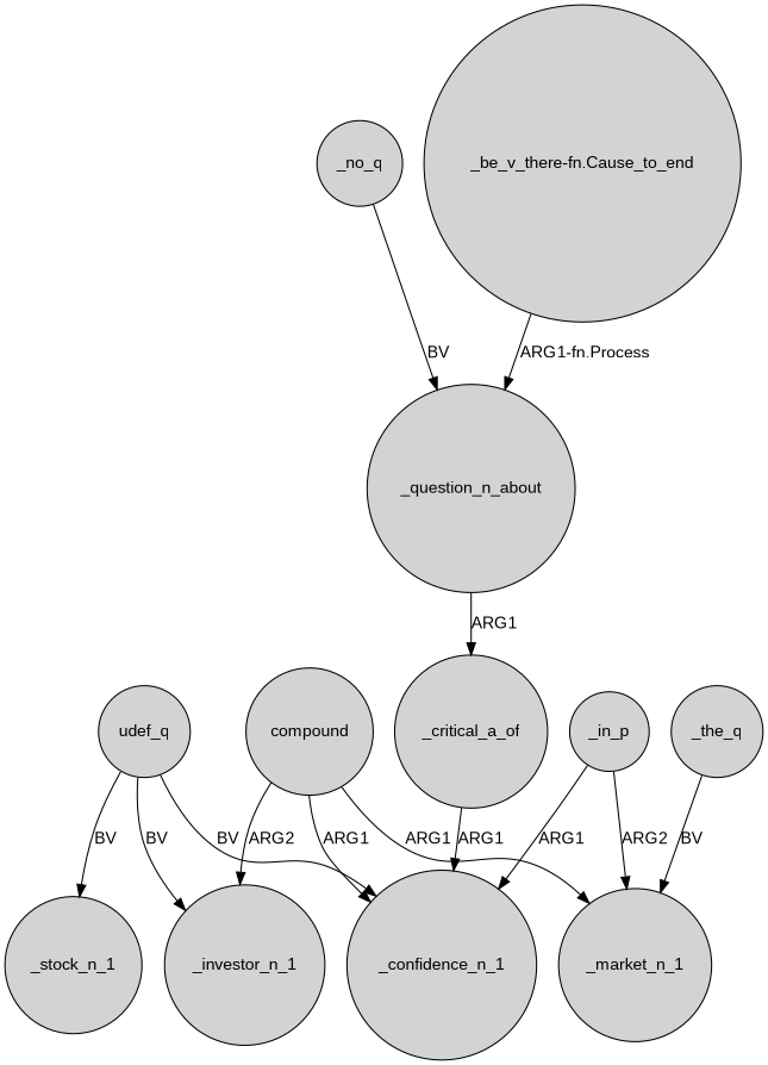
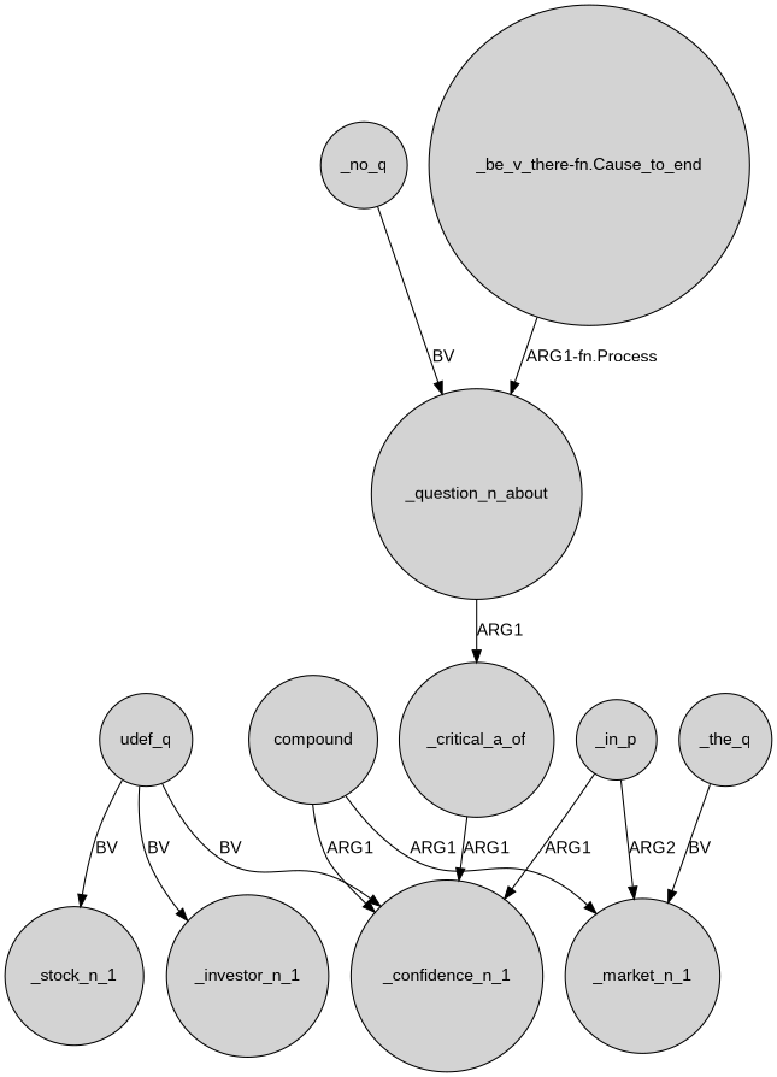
  digraph {
    fontname="Liberation Sans"
    node [fontname="Liberation Sans" shape=circle style=filled]
    edge [fontname="Liberation Sans"]
    udef_q
    _confidence_n_1
    _stock_n_1
    _investor_n_1
    _no_q
    _question_n_about
    _critical_a_of
    "_be_v_there-fn.Cause_to_end"
    compound
    _market_n_1
    _the_q
    _in_p
    udef_q -> _confidence_n_1 [label=BV]
    udef_q -> _stock_n_1 [label=BV]
    udef_q -> _investor_n_1 [label=BV]
    _no_q -> _question_n_about [label=BV]
    _question_n_about -> _critical_a_of [label=ARG1]
    _critical_a_of -> _confidence_n_1 [label=ARG1]
    "_be_v_there-fn.Cause_to_end" -> _question_n_about [label="ARG1-fn.Process"]
    compound -> _confidence_n_1 [label=ARG1]
-   compound -> _investor_n_1 [label=ARG2]
    compound -> _market_n_1 [label=ARG1]
    _the_q -> _market_n_1 [label=BV]
    _in_p -> _confidence_n_1 [label=ARG1]
    _in_p -> _market_n_1 [label=ARG2]
  }
